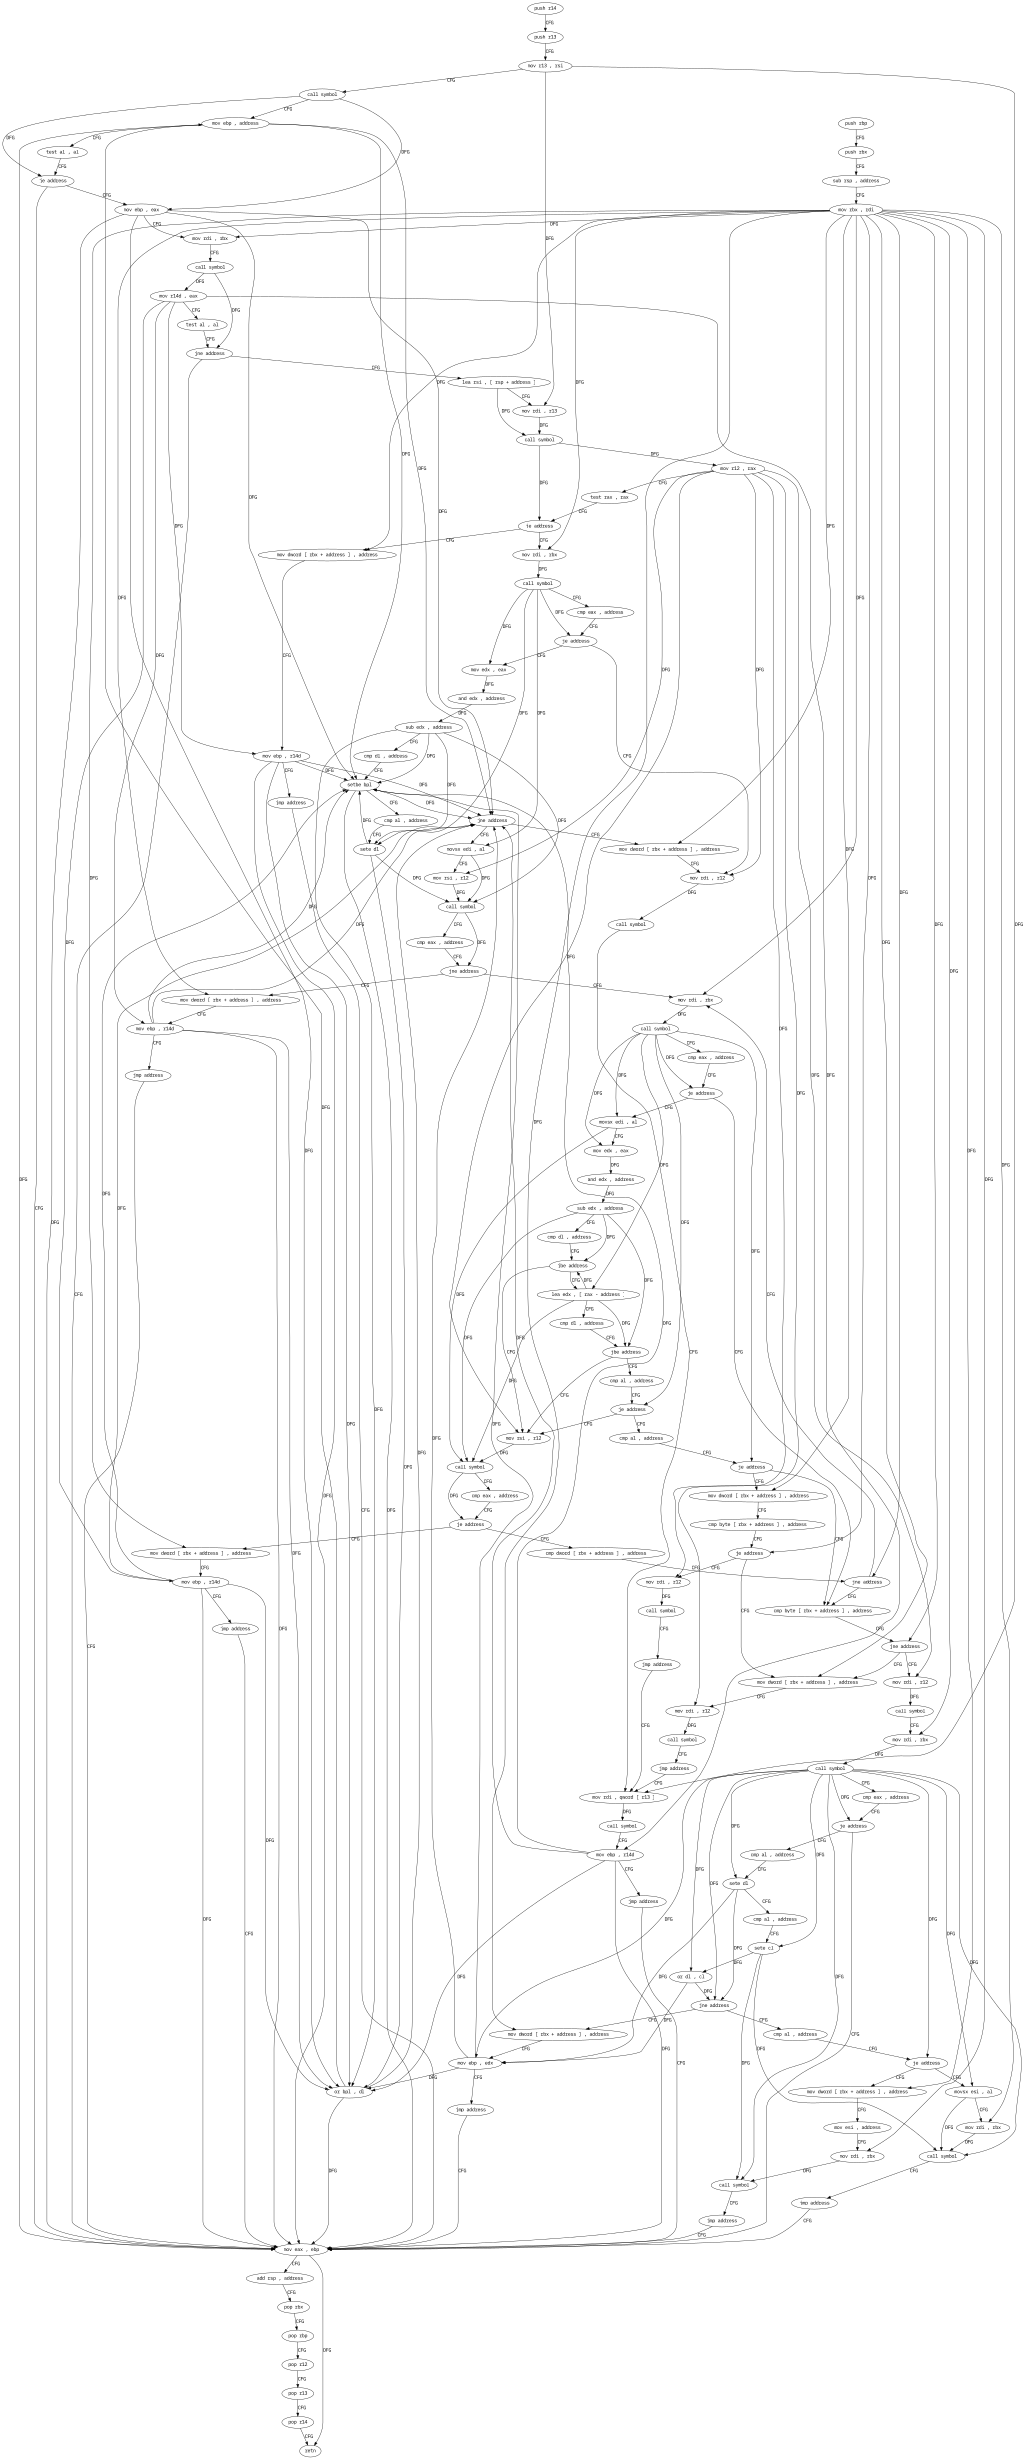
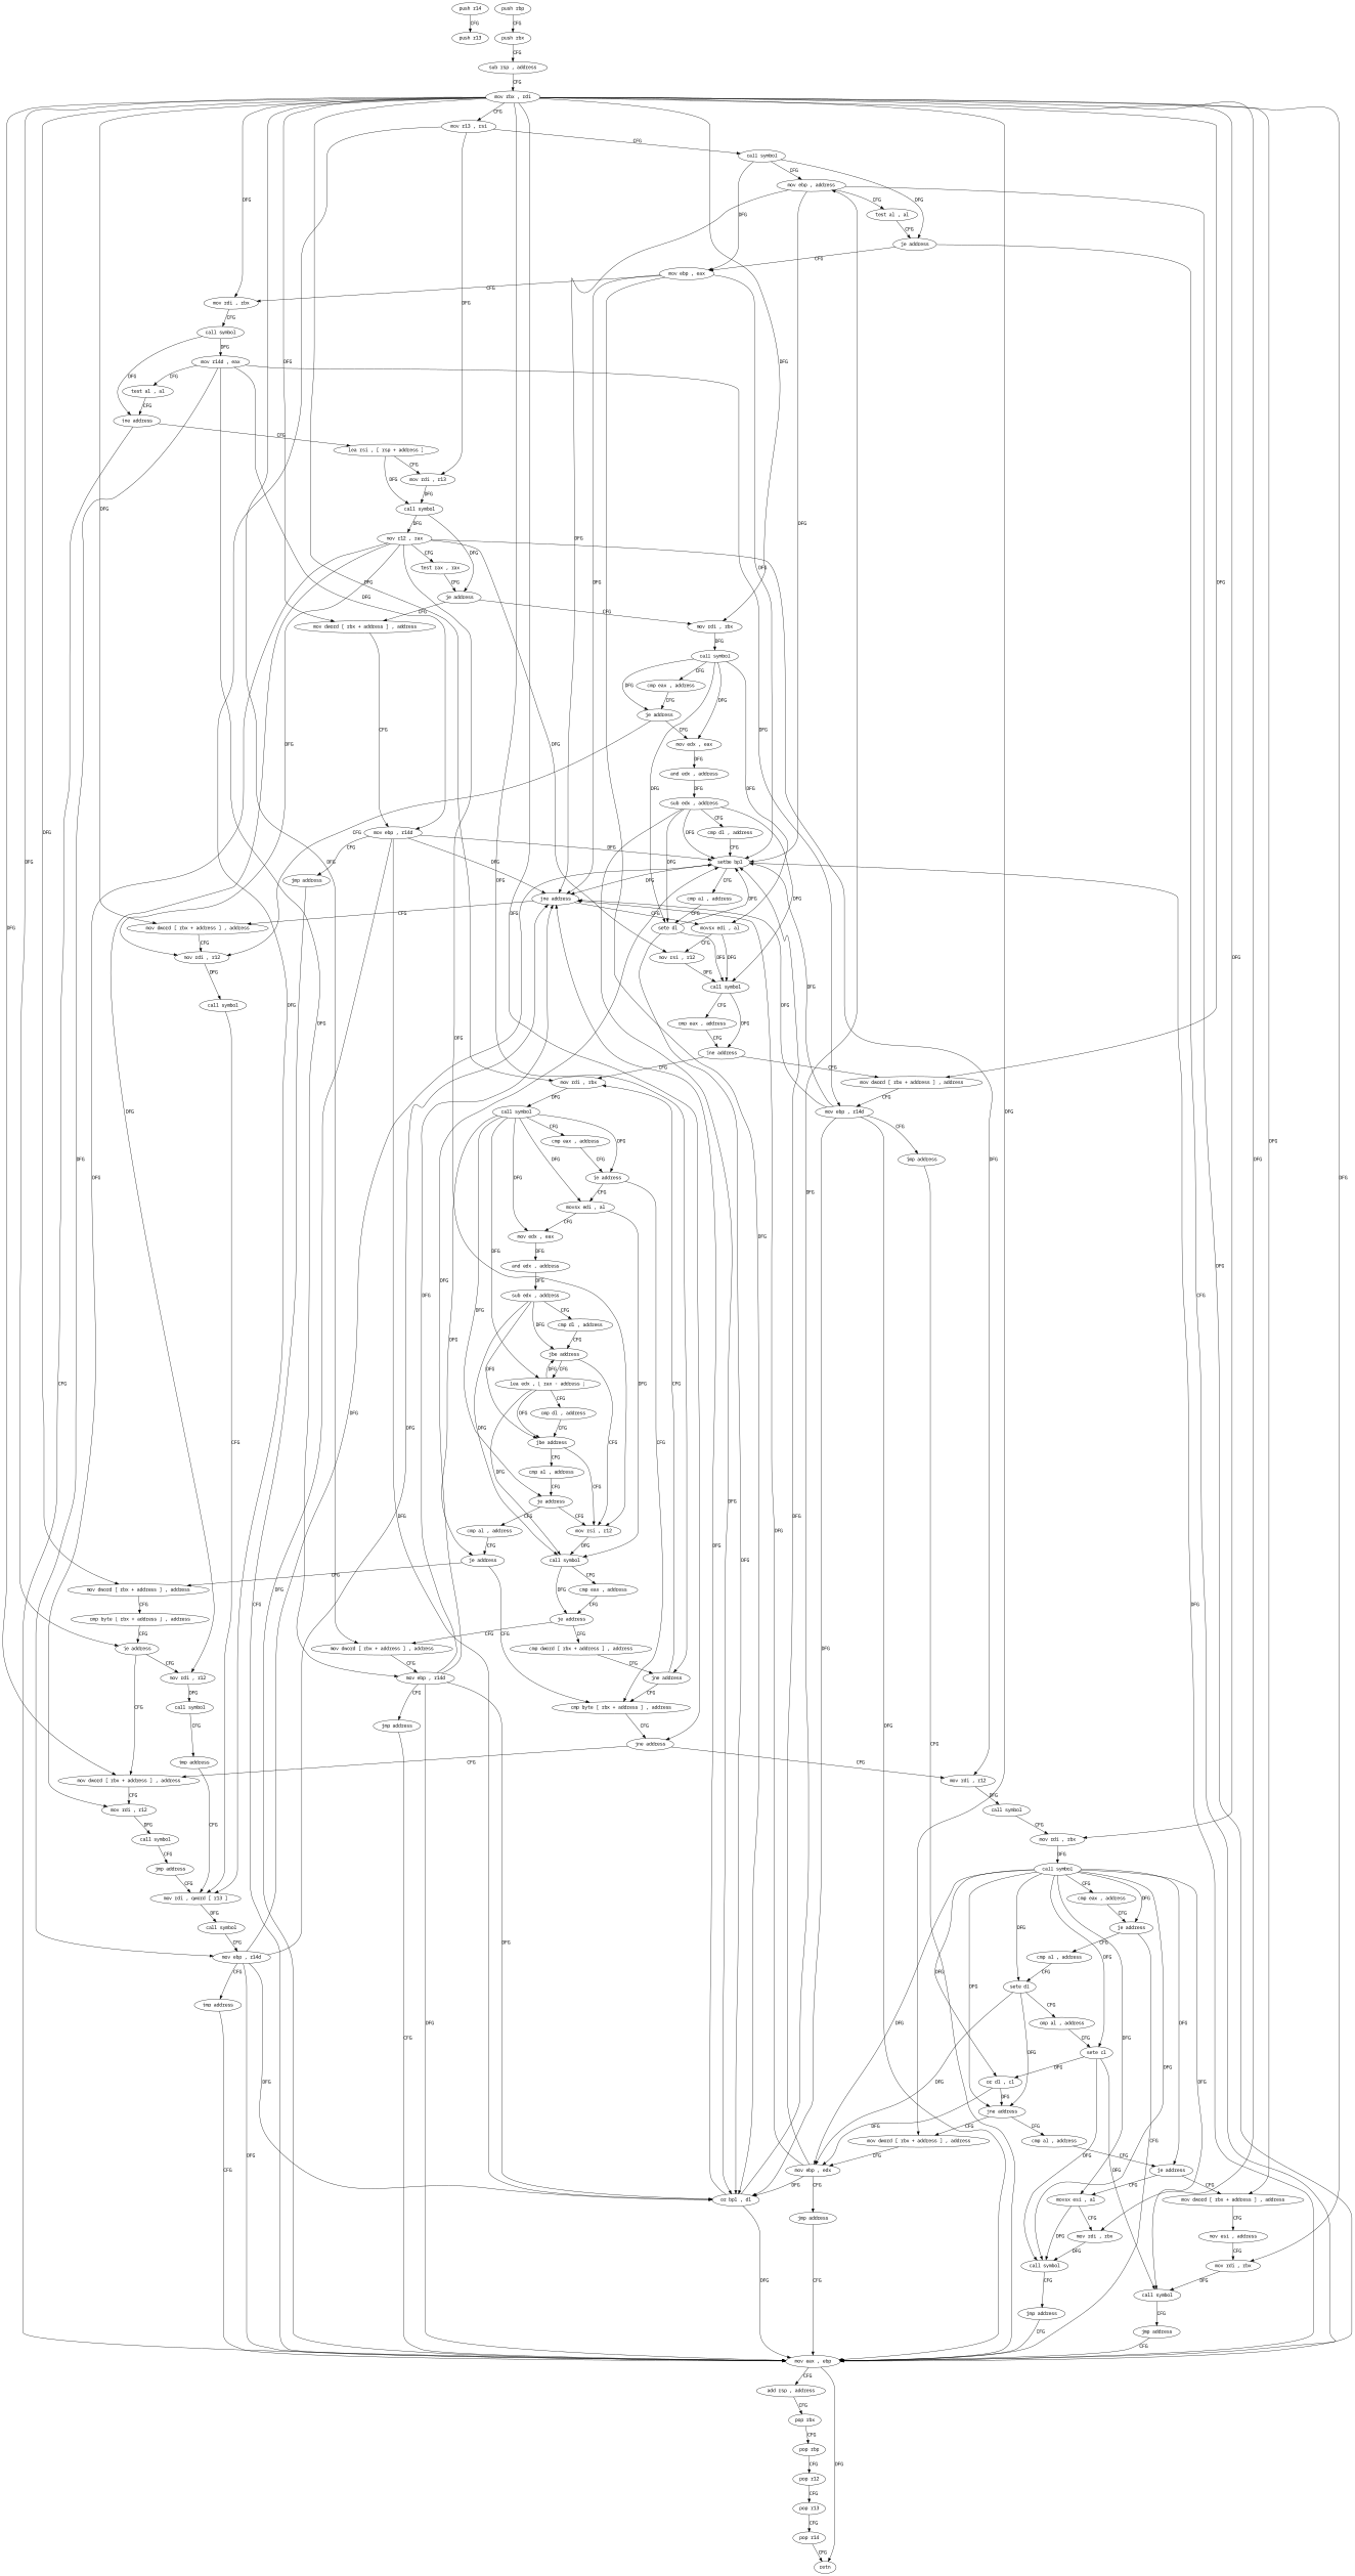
  digraph {
    fontname="IBM Plex Mono"
    node [fontname="IBM Plex Mono"]
    edge [fontname="IBM Plex Mono"]
    n1 [label="push r14"]
    n2 [label="push r13"]
    n3 [label="push rbp"]
    n4 [label="push rbx"]
    n5 [label="sub rsp , address"]
    n6 [label="mov rbx , rdi"]
    n7 [label="mov r13 , rsi"]
    n8 [label="mov rdi , rbx"]
    n9 [label="mov dword [ rbx + address ] , address"]
    n10 [label="mov rdi , rbx"]
    n11 [label="mov dword [ rbx + address ] , address"]
    n12 [label="mov rdi , rbx"]
    n13 [label="mov dword [ rbx + address ] , address"]
    n14 [label="jne address"]
    n15 [label="mov dword [ rbx + address ] , address"]
    n16 [label="mov rdi , rbx"]
    n17 [label="mov dword [ rbx + address ] , address"]
    n18 [label="mov dword [ rbx + address ] , address"]
    n19 [label="jne address"]
    n20 [label="mov dword [ rbx + address ] , address"]
    n21 [label="mov dword [ rbx + address ] , address"]
    n22 [label="mov rdi , rbx"]
    n23 [label="mov rdi , rbx"]
    n24 [label="je address"]
    n25 [label="call symbol"]
    n26 [label="mov rdi , r13"]
    n27 [label="mov rdi , qword [ r13 ]"]
    n28 [label="call symbol"]
    n29 [label="mov ebp , r14d"]
    n30 [label="call symbol"]
    n31 [label="mov rdi , r12"]
    n32 [label="call symbol"]
    n33 [label="mov ebp , r14d"]
    n34 [label="mov rdi , r12"]
    n35 [label="mov rdi , r12"]
    n36 [label="call symbol"]
    n37 [label="mov ebp , r14d"]
    n38 [label="mov ebp , edx"]
    n39 [label="cmp byte [ rbx + address ] , address"]
    n40 [label="mov esi , address"]
    n41 [label="cmp byte [ rbx + address ] , address"]
    n42 [label="call symbol"]
    n43 [label="call symbol"]
    n44 [label="mov rdi , r12"]
    n45 [label="mov ebp , address"]
    n46 [label="je address"]
    n47 [label="mov ebp , eax"]
    n48 [label="call symbol"]
    n49 [label="call symbol"]
    n50 [label="test al , al"]
    n51 [label="mov eax , ebp"]
    n52 [label="setbe bpl"]
    n53 [label="jne address"]
    n54 [label="or bpl , dl"]
    n55 [label="add rsp , address"]
    n56 [label=retn]
    n57 [label="cmp al , address"]
    n58 [label="movsx edi , al"]
    n59 [label="pop rbx"]
    n60 [label="mov r14d , eax"]
    n61 [label="jne address"]
    n62 [label="test al , al"]
    n63 [label="mov ebp , r14d"]
    n64 [label="lea rsi , [ rsp + address ]"]
    n65 [label="jmp address"]
    n66 [label="jmp address"]
    n67 [label="jmp address"]
    n68 [label="jmp address"]
    n69 [label="mov r12 , rax"]
    n70 [label="je address"]
    n71 [label="pop rbp"]
    n72 [label="pop r12"]
    n73 [label="pop r13"]
    n74 [label="pop r14"]
    n75 [label="test rax , rax"]
    n76 [label="mov rsi , r12"]
    n77 [label="mov rsi , r12"]
    n78 [label="call symbol"]
    n79 [label="call symbol"]
    n80 [label="call symbol"]
    n81 [label="call symbol"]
    n82 [label="call symbol"]
    n83 [label="call symbol"]
    n84 [label="cmp eax , address"]
    n85 [label="je address"]
    n86 [label="mov edx , eax"]
    n87 [label="sete dl"]
    n88 [label="and edx , address"]
    n89 [label="sub edx , address"]
    n90 [label="cmp dl , address"]
    n91 [label="cmp eax , address"]
    n92 [label="jne address"]
    n93 [label="cmp eax , address"]
    n94 [label="je address"]
    n95 [label="movsx edi , al"]
    n96 [label="mov edx , eax"]
    n97 [label="lea edx , [ rax - address ]"]
    n98 [label="je address"]
    n99 [label="je address"]
    n100 [label="and edx , address"]
    n101 [label="jbe address"]
    n102 [label="jbe address"]
    n103 [label="cmp dl , address"]
    n104 [label="cmp al , address"]
    n105 [label="cmp eax , address"]
    n106 [label="je address"]
    n107 [label="sub edx , address"]
    n108 [label="cmp dl , address"]
    n109 [label="cmp al , address"]
    n110 [label="jmp address"]
    n111 [label="cmp eax , address"]
    n112 [label="je address"]
    n113 [label="sete dl"]
    n114 [label="sete cl"]
    n115 [label="or dl , cl"]
    n116 [label="jne address"]
    n117 [label="je address"]
    n118 [label="movsx esi , al"]
    n119 [label="cmp al , address"]
    n120 [label="cmp al , address"]
    n121 [label="cmp al , address"]
    n122 [label="jmp address"]
    n123 [label="jmp address"]
    n124 [label="jmp address"]
    n125 [label="cmp dword [ rbx + address ] , address"]
    n126 [label="jmp address"]
    n1 -> n2 [label=CFG]
    n3 -> n4 [label=CFG]
    n4 -> n5 [label=CFG]
    n5 -> n6 [label=CFG]
-   n2 -> n7 [label=CFG]
+   n6 -> n7 [label=CFG]
    n6 -> n8 [label=DFG]
    n6 -> n9 [label=DFG]
    n6 -> n10 [label=DFG]
    n6 -> n11 [label=DFG]
    n6 -> n12 [label=DFG]
    n6 -> n13 [label=DFG]
    n6 -> n14 [label=DFG]
    n6 -> n15 [label=DFG]
    n6 -> n16 [label=DFG]
    n6 -> n17 [label=DFG]
    n6 -> n18 [label=DFG]
    n6 -> n19 [label=DFG]
    n6 -> n20 [label=DFG]
    n6 -> n21 [label=DFG]
    n6 -> n22 [label=DFG]
    n6 -> n23 [label=DFG]
    n6 -> n24 [label=DFG]
    n7 -> n25 [label=CFG]
    n7 -> n26 [label=DFG]
    n7 -> n27 [label=DFG]
    n8 -> n28 [label=CFG]
    n9 -> n29 [label=CFG]
    n10 -> n30 [label=DFG]
    n11 -> n31 [label=CFG]
    n12 -> n32 [label=DFG]
    n13 -> n33 [label=CFG]
    n14 -> n15 [label=CFG]
    n14 -> n34 [label=CFG]
    n15 -> n35 [label=CFG]
    n16 -> n36 [label=DFG]
    n17 -> n37 [label=CFG]
    n18 -> n38 [label=CFG]
    n19 -> n12 [label=CFG]
    n19 -> n39 [label=CFG]
    n20 -> n40 [label=CFG]
    n21 -> n41 [label=CFG]
    n22 -> n42 [label=DFG]
    n23 -> n43 [label=DFG]
    n24 -> n15 [label=CFG]
    n24 -> n44 [label=CFG]
    n25 -> n45 [label=CFG]
    n25 -> n46 [label=DFG]
    n25 -> n47 [label=DFG]
    n26 -> n48 [label=DFG]
    n27 -> n49 [label=DFG]
    n28 -> n60 [label=DFG]
    n28 -> n61 [label=DFG]
    n29 -> n51 [label=DFG]
    n29 -> n52 [label=DFG]
    n29 -> n53 [label=DFG]
    n29 -> n54 [label=DFG]
    n29 -> n65 [label=CFG]
    n30 -> n58 [label=DFG]
    n30 -> n84 [label=CFG]
    n30 -> n85 [label=DFG]
    n30 -> n86 [label=DFG]
    n30 -> n87 [label=DFG]
    n31 -> n78 [label=DFG]
    n32 -> n93 [label=CFG]
    n32 -> n94 [label=DFG]
    n32 -> n95 [label=DFG]
    n32 -> n96 [label=DFG]
    n32 -> n97 [label=DFG]
    n32 -> n98 [label=DFG]
    n32 -> n99 [label=DFG]
    n33 -> n51 [label=DFG]
    n33 -> n52 [label=DFG]
    n33 -> n53 [label=DFG]
    n33 -> n54 [label=DFG]
    n33 -> n66 [label=CFG]
    n34 -> n80 [label=DFG]
    n35 -> n82 [label=DFG]
    n36 -> n38 [label=DFG]
    n36 -> n42 [label=DFG]
    n36 -> n43 [label=DFG]
    n36 -> n111 [label=CFG]
    n36 -> n112 [label=DFG]
    n36 -> n113 [label=DFG]
    n36 -> n114 [label=DFG]
    n36 -> n115 [label=DFG]
    n36 -> n116 [label=DFG]
    n36 -> n117 [label=DFG]
    n36 -> n118 [label=DFG]
    n37 -> n51 [label=DFG]
    n37 -> n52 [label=DFG]
    n37 -> n53 [label=DFG]
    n37 -> n54 [label=DFG]
    n37 -> n68 [label=CFG]
    n38 -> n52 [label=DFG]
    n38 -> n53 [label=DFG]
    n38 -> n54 [label=DFG]
    n38 -> n122 [label=CFG]
    n39 -> n14 [label=CFG]
    n40 -> n22 [label=CFG]
    n41 -> n24 [label=CFG]
    n42 -> n123 [label=CFG]
    n43 -> n124 [label=CFG]
    n44 -> n83 [label=DFG]
    n45 -> n50 [label=CFG]
    n45 -> n51 [label=DFG]
    n45 -> n52 [label=DFG]
    n45 -> n53 [label=DFG]
    n46 -> n47 [label=CFG]
    n46 -> n51 [label=CFG]
    n47 -> n8 [label=CFG]
-   n47 -> n51 [label=DFG]
    n47 -> n52 [label=DFG]
    n47 -> n53 [label=DFG]
    n47 -> n54 [label=DFG]
    n48 -> n69 [label=DFG]
    n48 -> n70 [label=DFG]
    n49 -> n63 [label=CFG]
    n50 -> n46 [label=CFG]
    n51 -> n55 [label=CFG]
    n51 -> n56 [label=DFG]
    n52 -> n51 [label=DFG]
    n52 -> n53 [label=DFG]
    n52 -> n57 [label=CFG]
    n53 -> n11 [label=CFG]
    n53 -> n58 [label=CFG]
    n54 -> n45 [label=DFG]
    n54 -> n51 [label=DFG]
    n54 -> n53 [label=DFG]
    n55 -> n59 [label=CFG]
    n57 -> n87 [label=CFG]
    n58 -> n76 [label=CFG]
    n58 -> n79 [label=DFG]
    n59 -> n71 [label=CFG]
    n60 -> n29 [label=DFG]
    n60 -> n33 [label=DFG]
    n60 -> n37 [label=DFG]
    n60 -> n62 [label=CFG]
    n60 -> n63 [label=DFG]
    n61 -> n51 [label=CFG]
    n61 -> n64 [label=CFG]
    n62 -> n61 [label=CFG]
    n63 -> n51 [label=DFG]
    n63 -> n52 [label=DFG]
    n63 -> n53 [label=DFG]
    n63 -> n54 [label=DFG]
    n63 -> n67 [label=CFG]
    n64 -> n26 [label=CFG]
    n64 -> n48 [label=DFG]
    n65 -> n51 [label=CFG]
    n66 -> n51 [label=CFG]
    n67 -> n51 [label=CFG]
    n68 -> n51 [label=CFG]
    n69 -> n31 [label=DFG]
    n69 -> n34 [label=DFG]
    n69 -> n35 [label=DFG]
    n69 -> n44 [label=DFG]
    n69 -> n75 [label=CFG]
    n69 -> n76 [label=DFG]
    n69 -> n77 [label=DFG]
    n70 -> n9 [label=CFG]
    n70 -> n10 [label=CFG]
    n71 -> n72 [label=CFG]
    n72 -> n73 [label=CFG]
    n73 -> n74 [label=CFG]
    n74 -> n56 [label=CFG]
    n75 -> n70 [label=CFG]
    n76 -> n79 [label=DFG]
    n77 -> n81 [label=DFG]
    n78 -> n27 [label=CFG]
    n79 -> n91 [label=CFG]
    n79 -> n92 [label=DFG]
    n80 -> n16 [label=CFG]
    n81 -> n105 [label=CFG]
    n81 -> n106 [label=DFG]
    n82 -> n110 [label=CFG]
    n83 -> n126 [label=CFG]
    n84 -> n85 [label=CFG]
    n85 -> n31 [label=CFG]
    n85 -> n86 [label=CFG]
    n86 -> n88 [label=DFG]
    n87 -> n52 [label=DFG]
    n87 -> n54 [label=DFG]
    n87 -> n79 [label=DFG]
    n88 -> n89 [label=DFG]
    n89 -> n52 [label=DFG]
    n89 -> n54 [label=DFG]
    n89 -> n79 [label=DFG]
    n89 -> n87 [label=DFG]
    n89 -> n90 [label=CFG]
    n90 -> n52 [label=CFG]
    n91 -> n92 [label=CFG]
    n92 -> n12 [label=CFG]
    n92 -> n13 [label=CFG]
    n93 -> n94 [label=CFG]
    n94 -> n39 [label=CFG]
    n94 -> n95 [label=CFG]
    n95 -> n81 [label=DFG]
    n95 -> n96 [label=CFG]
    n96 -> n100 [label=DFG]
    n97 -> n81 [label=DFG]
    n97 -> n101 [label=DFG]
    n97 -> n102 [label=DFG]
    n97 -> n103 [label=CFG]
    n98 -> n77 [label=CFG]
    n98 -> n104 [label=CFG]
    n99 -> n21 [label=CFG]
    n99 -> n39 [label=CFG]
    n100 -> n107 [label=DFG]
    n101 -> n77 [label=CFG]
    n101 -> n97 [label=CFG]
    n102 -> n77 [label=CFG]
    n102 -> n109 [label=CFG]
    n103 -> n102 [label=CFG]
    n104 -> n99 [label=CFG]
    n105 -> n106 [label=CFG]
    n106 -> n17 [label=CFG]
    n106 -> n125 [label=CFG]
    n107 -> n81 [label=DFG]
    n107 -> n101 [label=DFG]
    n107 -> n102 [label=DFG]
    n107 -> n108 [label=CFG]
    n108 -> n101 [label=CFG]
    n109 -> n98 [label=CFG]
    n110 -> n27 [label=CFG]
    n111 -> n112 [label=CFG]
    n112 -> n51 [label=CFG]
    n112 -> n119 [label=CFG]
    n113 -> n38 [label=DFG]
    n113 -> n116 [label=DFG]
    n113 -> n120 [label=CFG]
    n114 -> n42 [label=DFG]
    n114 -> n43 [label=DFG]
    n114 -> n115 [label=DFG]
    n115 -> n38 [label=DFG]
    n115 -> n116 [label=DFG]
    n116 -> n18 [label=CFG]
    n116 -> n121 [label=CFG]
    n117 -> n20 [label=CFG]
    n117 -> n118 [label=CFG]
    n118 -> n23 [label=CFG]
    n118 -> n43 [label=DFG]
    n119 -> n113 [label=CFG]
    n120 -> n114 [label=CFG]
    n121 -> n117 [label=CFG]
    n122 -> n51 [label=CFG]
    n123 -> n51 [label=CFG]
    n124 -> n51 [label=CFG]
    n125 -> n19 [label=CFG]
    n126 -> n27 [label=CFG]
  }
